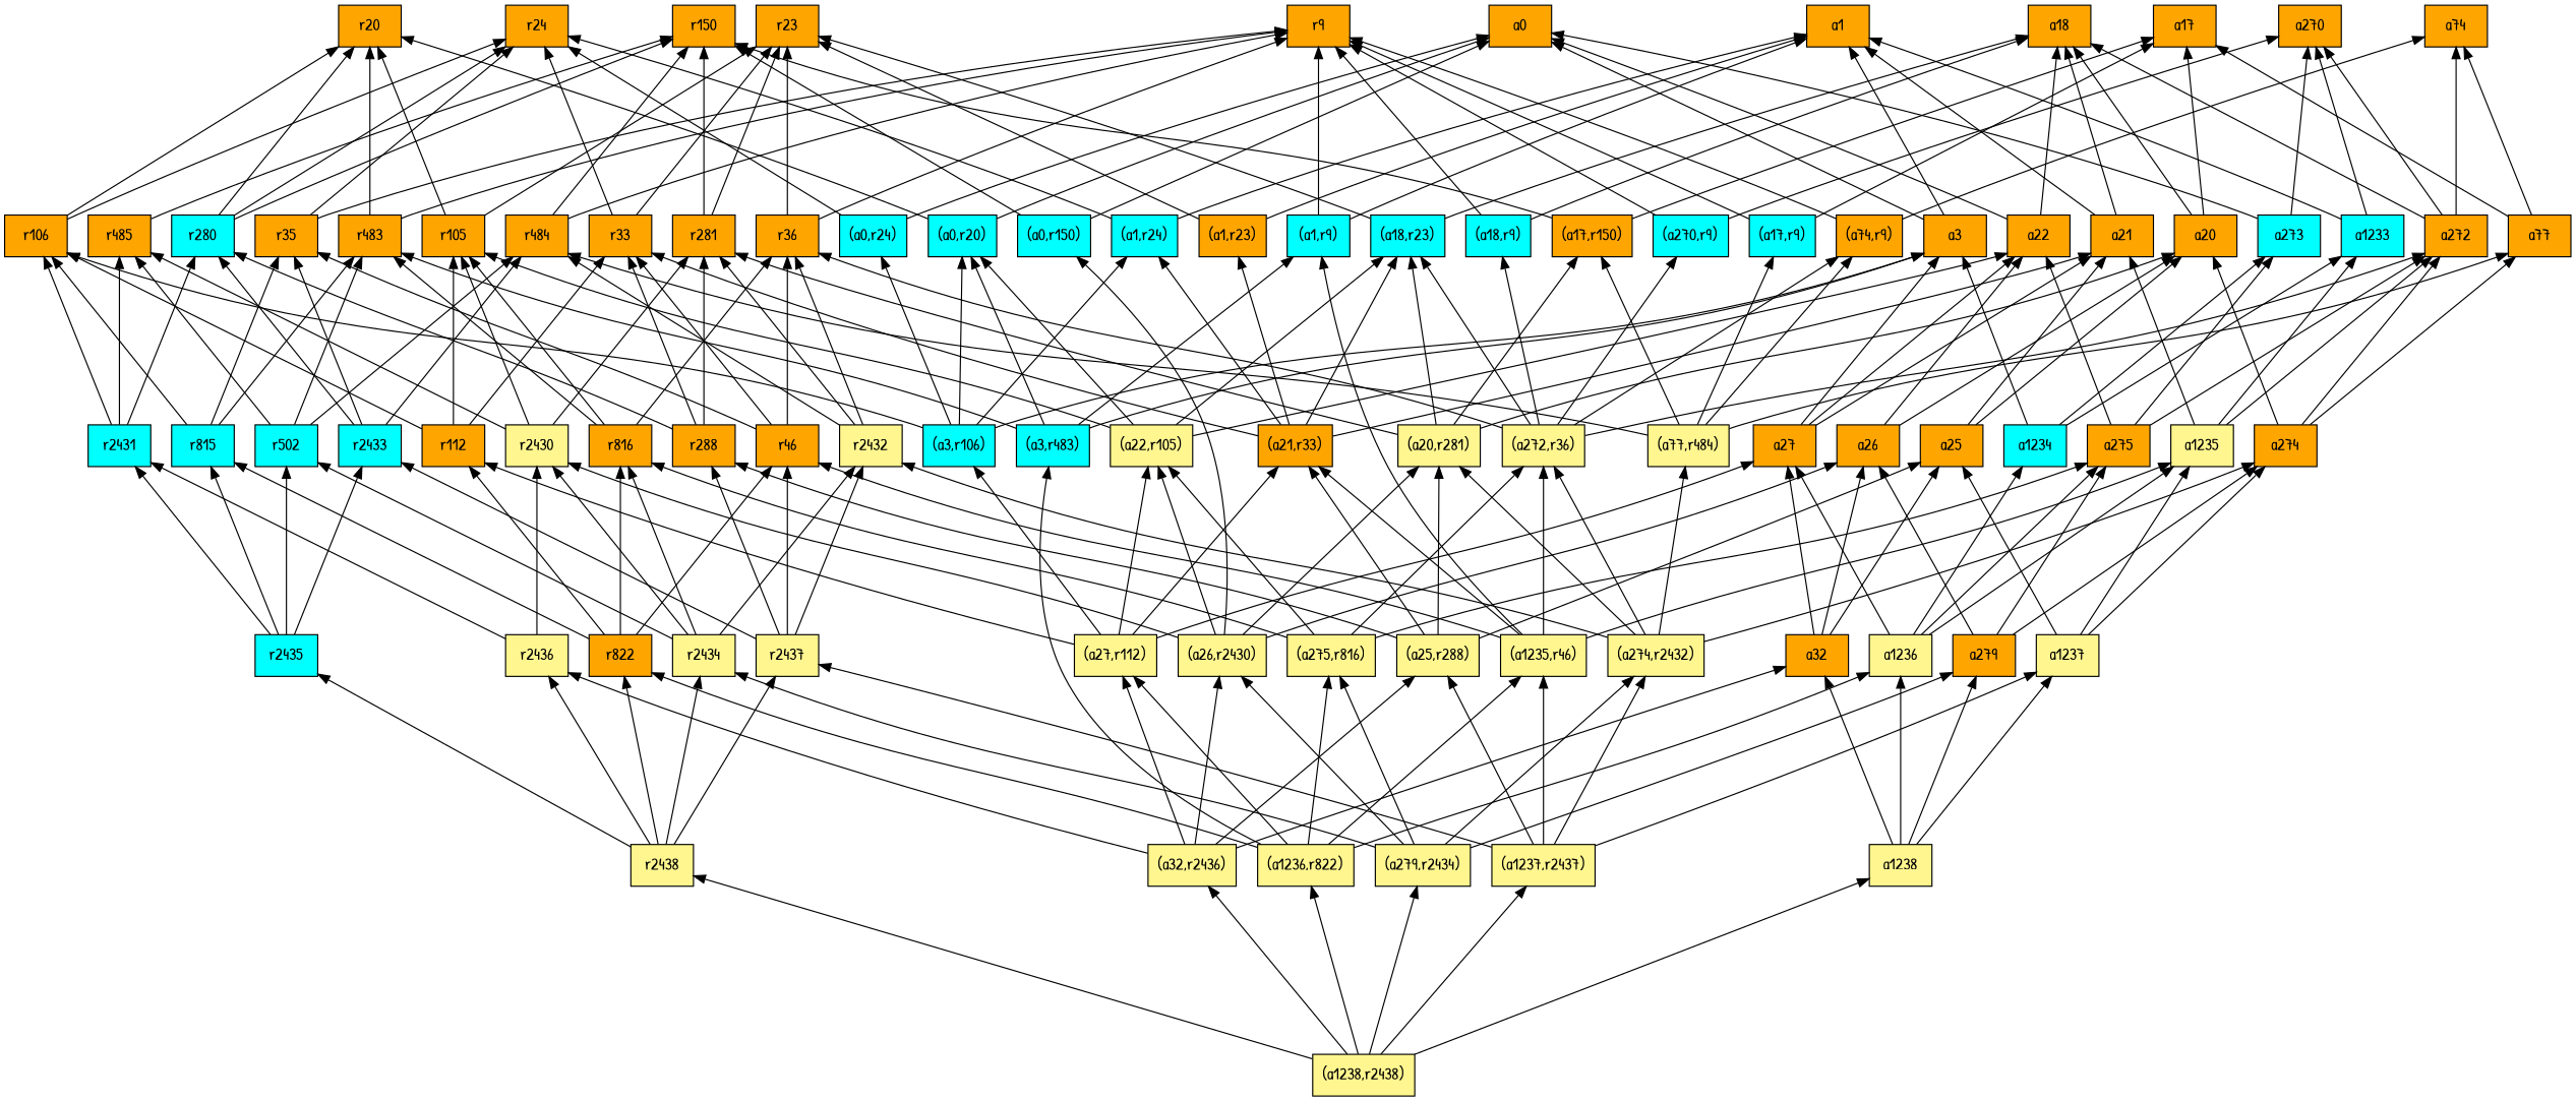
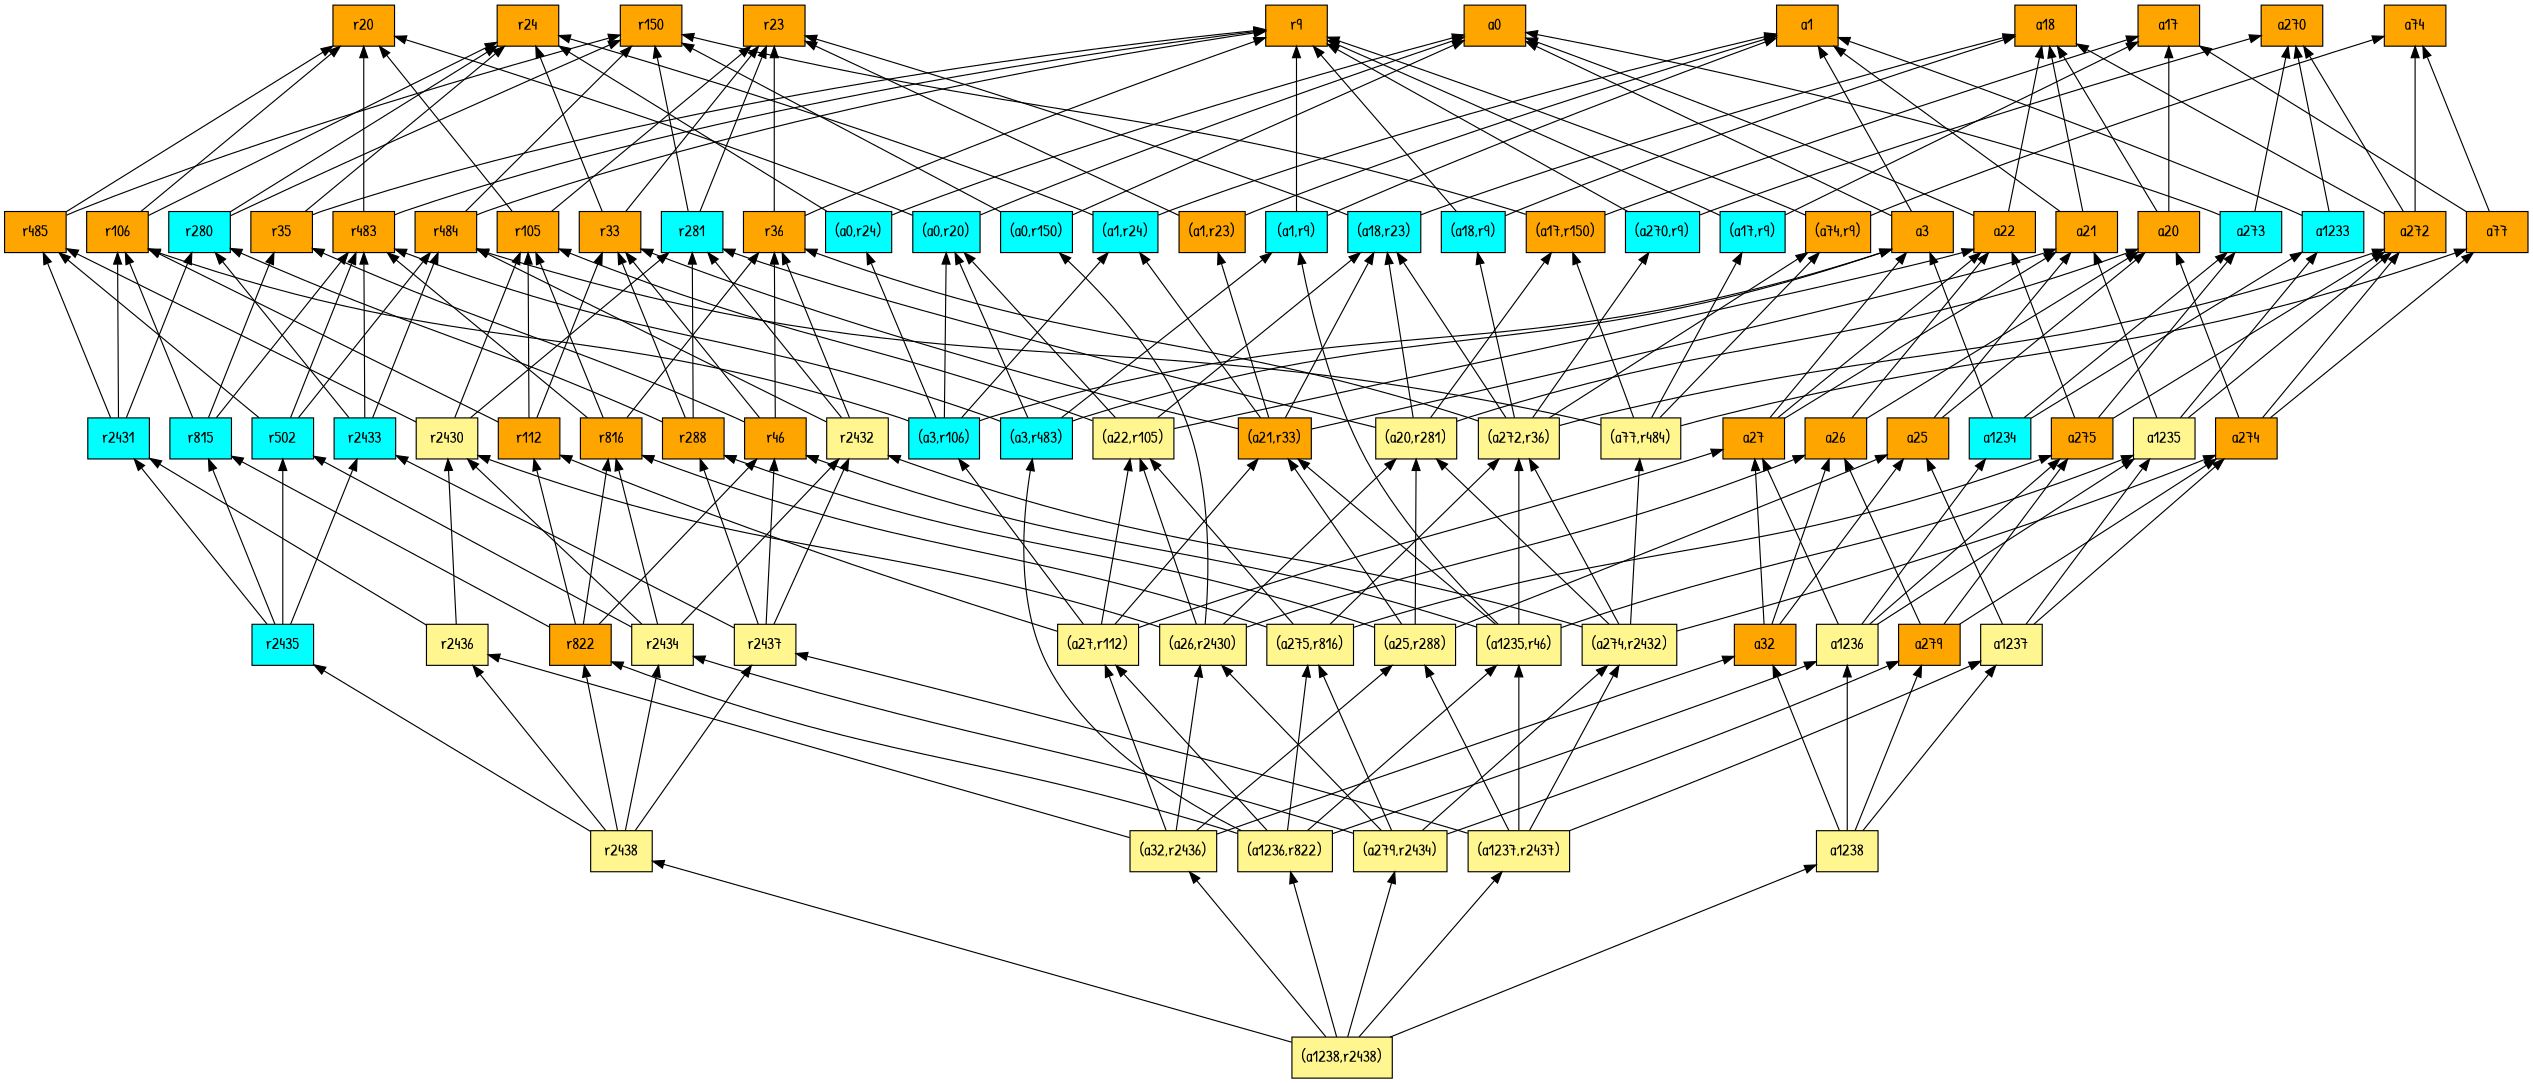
  digraph {
    fontname="Patrick Hand"
    rankdir=BT
    ranksep=2.0
    node [fillcolor=orange fontname="Patrick Hand" shape=record style=filled]
    edge [fontname="Patrick Hand"]
    n1 [fillcolor=cyan label="{(a1,r9)}"]
    n2 [label="{r9}"]
    n3 [label="{a1}"]
    n4 [fillcolor=cyan label="{a1233}"]
    n5 [label="{a270}"]
    n6 [fillcolor=cyan label="{r815}"]
    n7 [label="{r106}"]
    n8 [label="{r483}"]
    n9 [label="{r35}"]
    n10 [label="{r24}"]
    n11 [label="{r20}"]
    n12 [label="{a32}"]
    n13 [label="{a26}"]
    n14 [label="{a25}"]
    n15 [label="{a27}"]
    n16 [label="{a22}"]
    n17 [label="{a20}"]
    n18 [label="{a21}"]
    n19 [label="{a3}"]
    n20 [fillcolor=khaki1 label="{(a32,r2436)}"]
    n21 [fillcolor=khaki1 label="{(a25,r288)}"]
    n22 [fillcolor=khaki1 label="{(a26,r2430)}"]
    n23 [fillcolor=khaki1 label="{r2436}"]
    n24 [fillcolor=khaki1 label="{(a27,r112)}"]
    n25 [label="{(a21,r33)}"]
    n26 [label="{r288}"]
    n27 [fillcolor=khaki1 label="{(a20,r281)}"]
    n28 [fillcolor=khaki1 label="{(a22,r105)}"]
    n29 [fillcolor=khaki1 label="{r2430}"]
    n30 [fillcolor=cyan label="{(a0,r150)}"]
    n31 [fillcolor=cyan label="{r2431}"]
    n32 [label="{r112}"]
    n33 [fillcolor=cyan label="{(a3,r106)}"]
    n34 [fillcolor=cyan label="{(a18,r23)}"]
    n35 [fillcolor=cyan label="{(a0,r20)}"]
    n36 [label="{r105}"]
    n37 [label="{a18}"]
    n38 [label="{r23}"]
    n39 [label="{a0}"]
    n40 [label="{a77}"]
    n41 [label="{a17}"]
    n42 [label="{a74}"]
    n43 [fillcolor=khaki1 label="{a1238}"]
    n44 [label="{a279}"]
    n45 [fillcolor=khaki1 label="{a1237}"]
    n46 [fillcolor=khaki1 label="{a1236}"]
    n47 [label="{a275}"]
    n48 [label="{a274}"]
    n49 [fillcolor=khaki1 label="{a1235}"]
    n50 [fillcolor=cyan label="{a1234}"]
    n51 [label="{r822}"]
    n52 [label="{r816}"]
    n53 [label="{r46}"]
    n54 [label="{r36}"]
    n55 [label="{r33}"]
    n56 [fillcolor=cyan label="{r2435}"]
    n57 [fillcolor=cyan label="{r502}"]
    n58 [fillcolor=cyan label="{r2433}"]
    n59 [label="{r484}"]
    n60 [label="{r485}"]
    n61 [fillcolor=cyan label="{r280}"]
    n62 [fillcolor=khaki1 label="{(a272,r36)}"]
    n63 [label="{a272}"]
    n64 [fillcolor=cyan label="{(a18,r9)}"]
    n65 [label="{(a74,r9)}"]
    n66 [fillcolor=cyan label="{(a270,r9)}"]
    n67 [fillcolor=cyan label="{a273}"]
    n68 [fillcolor=cyan label="{(a1,r24)}"]
    n69 [label="{(a1,r23)}"]
    n70 [label="{r150}"]
    n71 [fillcolor=khaki1 label="{(a275,r816)}"]
    n72 [fillcolor=cyan label="{(a17,r9)}"]
-   n73 [label="{r281}"]
+   n73 [fillcolor=cyan label="{r281}"]
    n74 [fillcolor=cyan label="{(a0,r24)}"]
    n75 [label="{(a17,r150)}"]
    n76 [fillcolor=khaki1 label="{(a1238,r2438)}"]
    n77 [fillcolor=khaki1 label="{r2438}"]
    n78 [fillcolor=khaki1 label="{(a1237,r2437)}"]
    n79 [fillcolor=khaki1 label="{(a1236,r822)}"]
    n80 [fillcolor=khaki1 label="{(a279,r2434)}"]
    n81 [fillcolor=khaki1 label="{r2434}"]
    n82 [fillcolor=khaki1 label="{r2437}"]
    n83 [fillcolor=khaki1 label="{(a274,r2432)}"]
    n84 [fillcolor=khaki1 label="{(a1235,r46)}"]
    n85 [fillcolor=cyan label="{(a3,r483)}"]
    n86 [fillcolor=khaki1 label="{r2432}"]
    n87 [fillcolor=khaki1 label="{(a77,r484)}"]
    n1 -> n2
    n1 -> n3
    n4 -> n3
    n4 -> n5
    n6 -> n7
    n6 -> n8
    n6 -> n9
    n7 -> n10
    n7 -> n11
    n8 -> n2
    n8 -> n11
    n9 -> n2
    n9 -> n10
    n12 -> n13
    n12 -> n14
    n12 -> n15
    n13 -> n16
    n13 -> n17
    n14 -> n17
    n14 -> n18
    n15 -> n16
    n15 -> n18
    n15 -> n19
    n16 -> n37
    n16 -> n39
    n17 -> n37
    n17 -> n41
    n18 -> n3
    n18 -> n37
    n19 -> n3
    n19 -> n39
    n20 -> n12
    n20 -> n21
    n20 -> n22
    n20 -> n23
    n20 -> n24
    n21 -> n14
    n21 -> n25
    n21 -> n26
    n21 -> n27
    n22 -> n13
    n22 -> n27
    n22 -> n28
    n22 -> n29
    n22 -> n30
    n23 -> n29
    n23 -> n31
    n24 -> n15
    n24 -> n25
    n24 -> n28
    n24 -> n32
    n24 -> n33
    n25 -> n18
    n25 -> n34
    n25 -> n55
    n25 -> n68
    n25 -> n69
    n26 -> n55
    n26 -> n61
    n26 -> n73
    n27 -> n17
    n27 -> n34
    n27 -> n73
    n27 -> n75
    n28 -> n16
    n28 -> n34
    n28 -> n35
    n28 -> n36
    n29 -> n36
    n29 -> n60
    n29 -> n73
    n30 -> n39
    n30 -> n70
    n31 -> n7
    n31 -> n60
    n31 -> n61
    n32 -> n7
    n32 -> n36
    n32 -> n55
    n33 -> n7
    n33 -> n19
    n33 -> n35
    n33 -> n68
    n33 -> n74
    n34 -> n37
    n34 -> n38
    n35 -> n11
    n35 -> n39
    n36 -> n11
    n36 -> n38
    n40 -> n41
    n40 -> n42
    n43 -> n12
    n43 -> n44
    n43 -> n45
    n43 -> n46
    n44 -> n13
    n44 -> n47
    n44 -> n48
    n45 -> n14
    n45 -> n48
    n45 -> n49
    n46 -> n15
    n46 -> n47
    n46 -> n49
    n46 -> n50
    n47 -> n16
    n47 -> n63
    n47 -> n67
    n48 -> n17
    n48 -> n40
    n48 -> n63
    n49 -> n4
    n49 -> n18
    n49 -> n63
    n50 -> n4
    n50 -> n19
    n50 -> n67
    n51 -> n6
    n51 -> n32
    n51 -> n52
    n51 -> n53
    n52 -> n8
    n52 -> n36
    n52 -> n54
    n53 -> n9
    n53 -> n54
    n53 -> n55
    n54 -> n2
    n54 -> n38
    n55 -> n10
    n55 -> n38
    n56 -> n6
    n56 -> n31
    n56 -> n57
    n56 -> n58
    n57 -> n8
    n57 -> n59
    n57 -> n60
-   n58 -> n9
+   n58 -> n8
    n58 -> n59
    n58 -> n61
    n59 -> n2
    n59 -> n70
-   n61 -> n11
+   n60 -> n11
    n60 -> n70
    n61 -> n10
    n61 -> n70
    n62 -> n34
    n62 -> n54
    n62 -> n63
    n62 -> n64
    n62 -> n65
    n62 -> n66
    n63 -> n5
    n63 -> n37
    n63 -> n42
    n64 -> n2
    n64 -> n37
    n65 -> n2
    n65 -> n42
    n66 -> n2
    n66 -> n5
    n67 -> n5
    n67 -> n39
    n68 -> n3
    n68 -> n10
    n69 -> n3
    n69 -> n38
    n71 -> n28
    n71 -> n47
    n71 -> n52
    n71 -> n62
    n72 -> n2
    n72 -> n41
    n73 -> n38
    n73 -> n70
    n74 -> n10
    n74 -> n39
    n75 -> n41
    n75 -> n70
    n76 -> n20
    n76 -> n43
    n76 -> n77
    n76 -> n78
    n76 -> n79
    n76 -> n80
    n77 -> n23
    n77 -> n51
    n77 -> n56
    n77 -> n81
    n77 -> n82
    n78 -> n21
    n78 -> n45
    n78 -> n82
    n78 -> n83
    n78 -> n84
    n79 -> n24
    n79 -> n46
    n79 -> n51
    n79 -> n71
    n79 -> n84
    n79 -> n85
    n80 -> n22
    n80 -> n44
    n80 -> n71
    n80 -> n81
    n80 -> n83
    n81 -> n29
    n81 -> n52
    n81 -> n57
    n81 -> n86
    n82 -> n26
    n82 -> n53
    n82 -> n58
    n82 -> n86
    n83 -> n27
    n83 -> n48
    n83 -> n62
    n83 -> n86
    n83 -> n87
    n84 -> n1
    n84 -> n25
    n84 -> n49
    n84 -> n53
    n84 -> n62
    n85 -> n1
    n85 -> n8
    n85 -> n19
    n85 -> n35
    n86 -> n54
    n86 -> n59
    n86 -> n73
    n87 -> n40
    n87 -> n59
    n87 -> n65
    n87 -> n72
    n87 -> n75
  }
